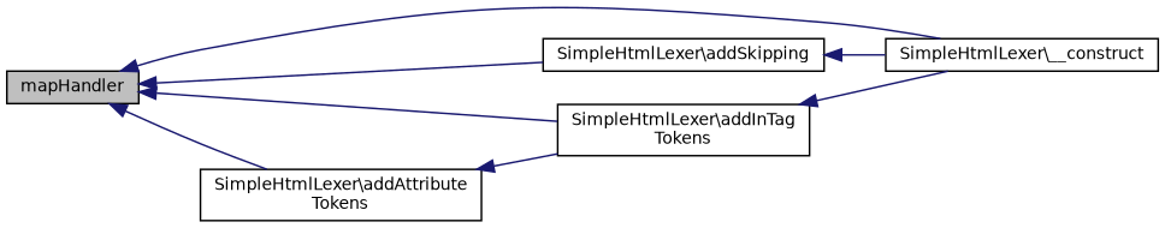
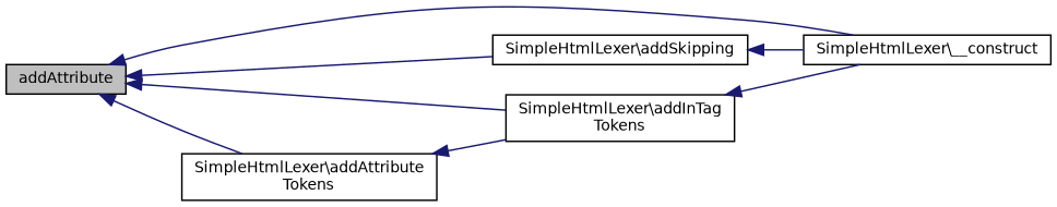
  digraph {
    rankdir=LR
    fontname="DejaVu Sans"
    node [color=black fillcolor=white fontname="DejaVu Sans" fontsize=10 shape=record style=filled]
    edge [color=midnightblue dir=back fontname="DejaVu Sans" fontsize=10 labelfontname=Helvetica labelfontsize=10 style=solid]
-   n1 [fillcolor=grey75 fontcolor=black height=0.2 label=mapHandler width=0.4]
+   n1 [fillcolor=grey75 fontcolor=black height=0.2 label=addAttribute width=0.4]
    n2 [height=0.2 label="SimpleHtmlLexer\\__construct" width=0.4]
    n3 [height=0.2 label="SimpleHtmlLexer\\addSkipping" width=0.4]
    n4 [height=0.2 label="SimpleHtmlLexer\\addInTag\lTokens" width=0.4]
    n5 [height=0.2 label="SimpleHtmlLexer\\addAttribute\lTokens" width=0.4]
    n1 -> n2
    n1 -> n3
    n1 -> n4
    n1 -> n5
    n3 -> n2
    n4 -> n2
    n5 -> n4
  }
